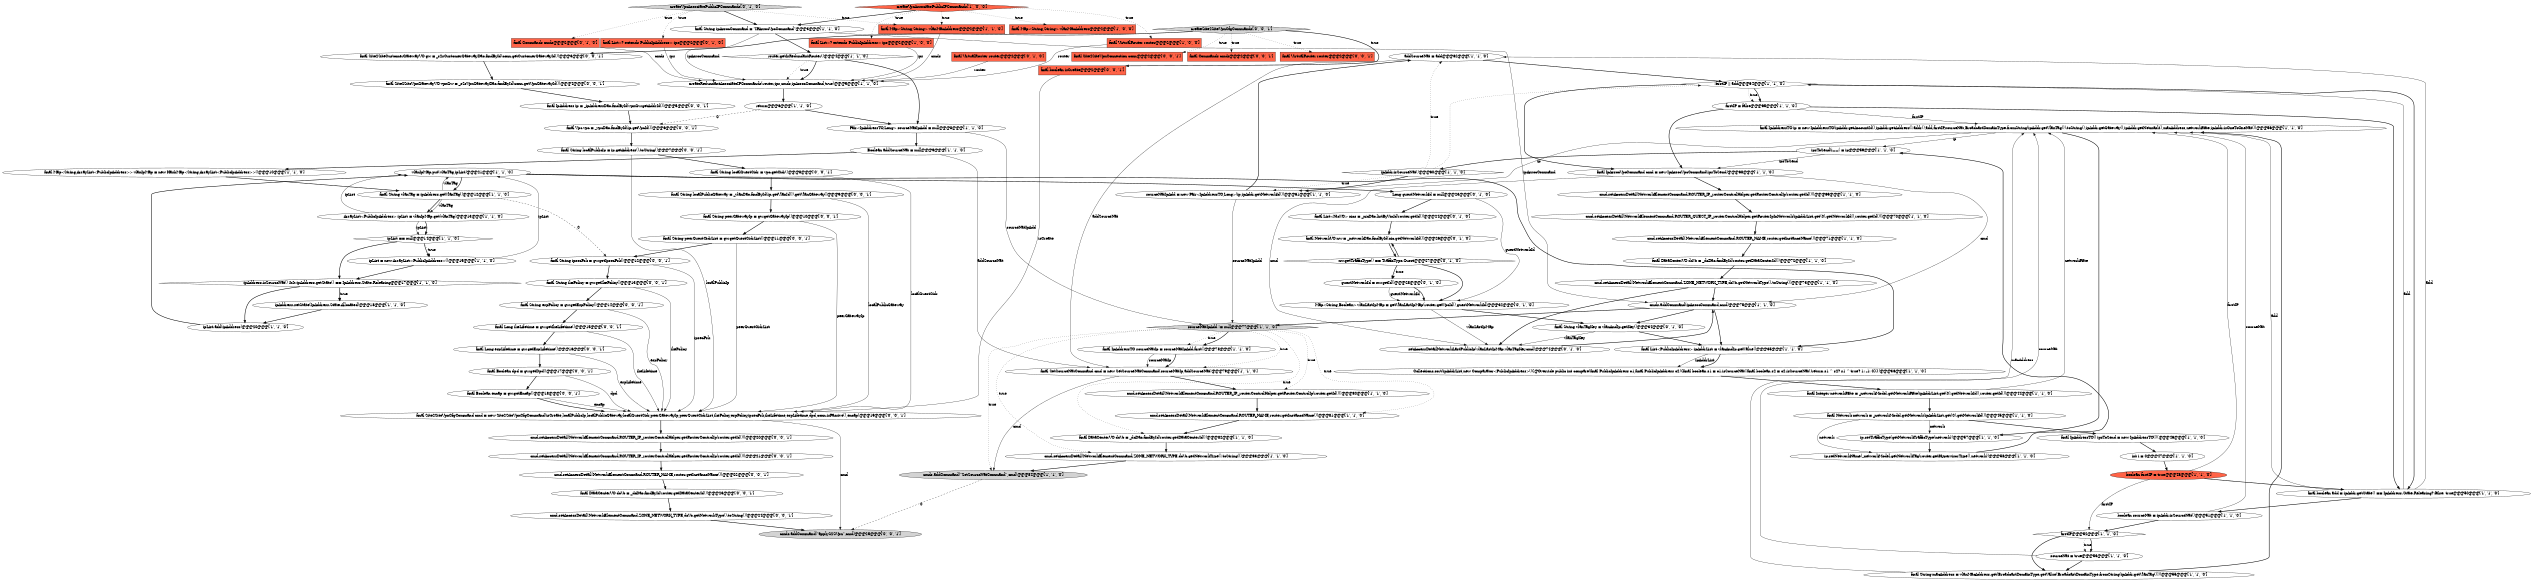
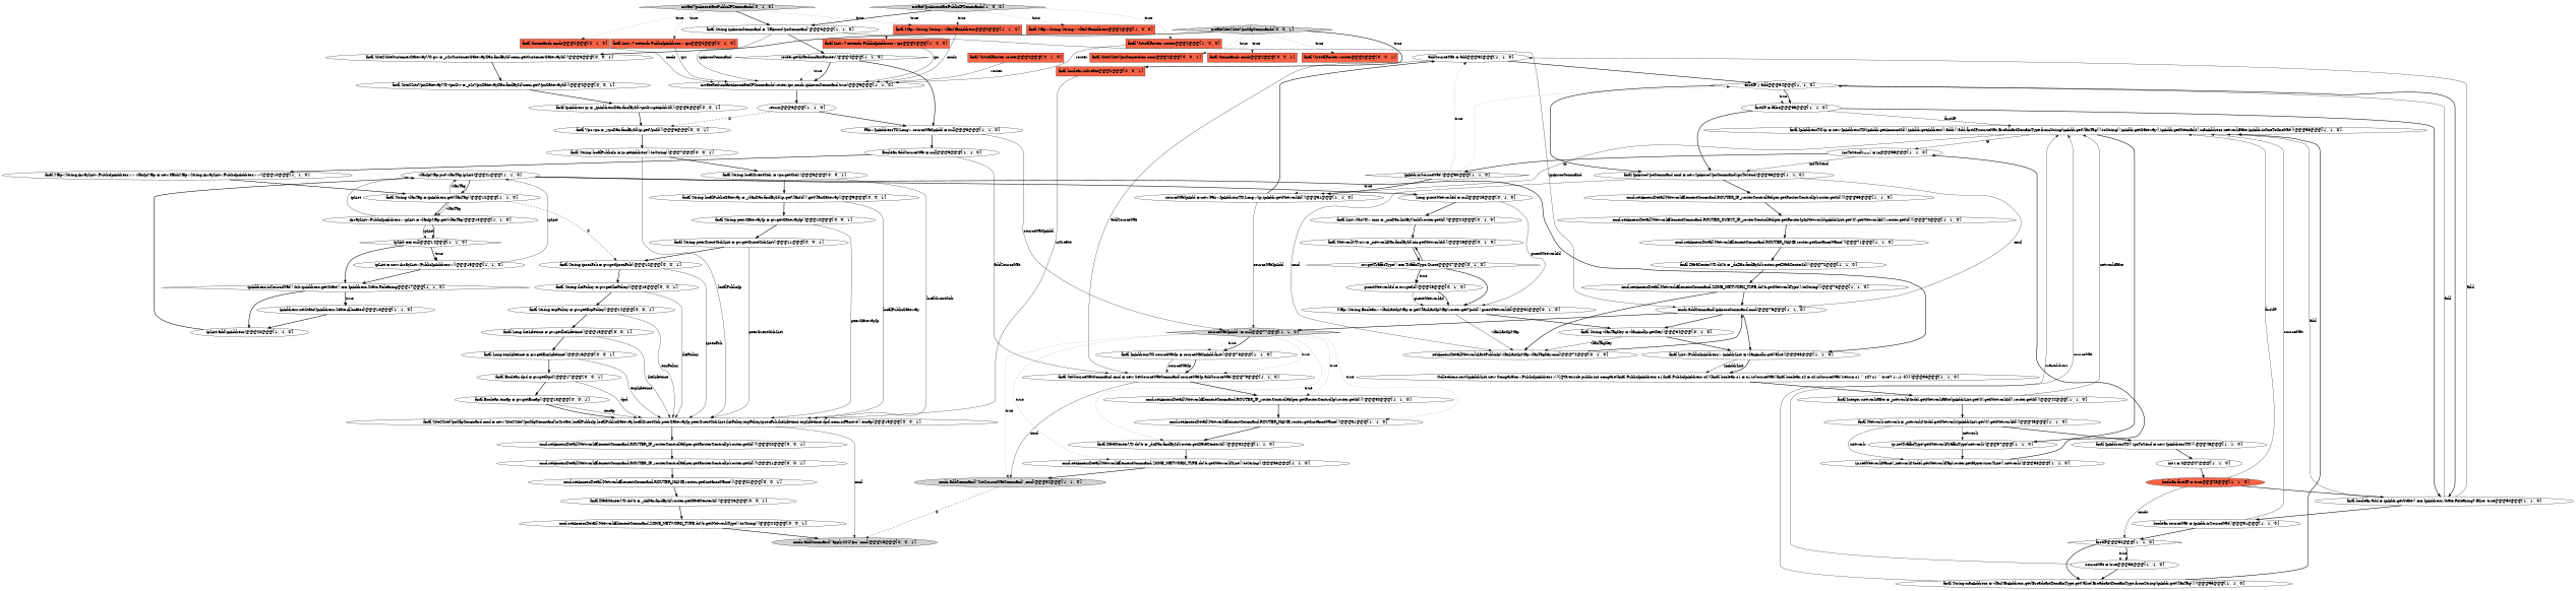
  digraph {
    node [fillcolor=white shape=ellipse style=filled]
    edge [style=bold]
    n1 [label="final Long espLifetime = gw.getEspLifetime()@@@16@@@['0', '0', '1']"]
    n2 [label="final Site2SiteVpnCfgCommand cmd = new Site2SiteVpnCfgCommand(isCreate,localPublicIp,localPublicGateway,localGuestCidr,peerGatewayIp,peerGuestCidrList,ikePolicy,espPolicy,ipsecPsk,ikeLifetime,espLifetime,dpd,conn.isPassive(),encap)@@@19@@@['0', '0', '1']"]
    n3 [label="final Boolean dpd = gw.getDpd()@@@17@@@['0', '0', '1']"]
    n4 [label="cmd.setAccessDetail(NetworkElementCommand.ROUTER_IP,_routerControlHelper.getRouterControlIp(router.getId()))@@@20@@@['0', '0', '1']"]
    n5 [fillcolor=lightgray label="cmds.addCommand(\"applyS2SVpn\",cmd)@@@25@@@['0', '0', '1']"]
    n6 [label="final Boolean encap = gw.getEncap()@@@18@@@['0', '0', '1']"]
    n7 [label="firstIP = false@@@65@@@['1', '1', '0']"]
    n8 [label="final IpAddressTO ip = new IpAddressTO(ipAddr.getAccountId(),ipAddr.getAddress().addr(),add,firstIP,sourceNat,BroadcastDomainType.fromString(ipAddr.getVlanTag()).toString(),ipAddr.getGateway(),ipAddr.getNetmask(),macAddress,networkRate,ipAddr.isOneToOneNat())@@@56@@@['1', '1', '0']"]
    n9 [label="final boolean add = ipAddr.getState() == IpAddress.State.Releasing? false: true@@@50@@@['1', '1', '0']"]
    n10 [label="final IpAssocVpcCommand cmd = new IpAssocVpcCommand(ipsToSend)@@@68@@@['1', '1', '0']"]
    n11 [label="ipsToSend(i++( = ip@@@59@@@['1', '1', '0']"]
    n12 [label="sourceNatIpAdd = new Pair<IpAddressTO,Long>(ip,ipAddr.getNetworkId())@@@61@@@['1', '1', '0']"]
    n13 [label="ip.setTrafficType(getNetworkTrafficType(network))@@@57@@@['1', '1', '0']"]
    n14 [label="firstIP@@@52@@@['1', '1', '0']" shape=diamond]
    n15 [label="final String macAddress = vlanMacAddress.get(BroadcastDomainType.getValue(BroadcastDomainType.fromString(ipAddr.getVlanTag())))@@@55@@@['1', '1', '0']"]
    n16 [label="sourceNat = true@@@53@@@['1', '1', '0']"]
    n17 [label="addSourceNat = add@@@62@@@['1', '1', '0']"]
    n18 [label="!firstIP || add@@@64@@@['1', '1', '0']" shape=diamond]
    n19 [label="boolean sourceNat = ipAddr.isSourceNat()@@@51@@@['1', '1', '0']"]
    n20 [label="cmds.addCommand(ipAssocCommand,cmd)@@@75@@@['1', '1', '0']"]
    n21 [label="setAccessDetailNetworkLastPublicIp(vlanLastIpMap,vlanTagKey,cmd)@@@74@@@['0', '1', '0']"]
    n22 [label="cmd.setAccessDetail(NetworkElementCommand.ROUTER_IP,_routerControlHelper.getRouterControlIp(router.getId()))@@@69@@@['1', '1', '0']"]
    n23 [label="ArrayList<PublicIpAddress> ipList = vlanIpMap.get(vlanTag)@@@13@@@['1', '1', '0']"]
    n24 [label="vlanIpMap.put(vlanTag,ipList)@@@21@@@['1', '1', '0']"]
    n25 [label="ipList == null@@@14@@@['1', '1', '0']" shape=diamond]
    n26 [label="final String vlanTag = ipAddress.getVlanTag()@@@12@@@['1', '1', '0']"]
    n27 [label="final List<PublicIpAddress> ipAddrList = vlanAndIp.getValue()@@@35@@@['1', '1', '0']"]
    n28 [label="Long guestNetworkId = null@@@23@@@['0', '1', '0']"]
    n29 [label="ipList = new ArrayList<PublicIpAddress>()@@@15@@@['1', '1', '0']"]
    n30 [label="ipAddress.isSourceNat() && ipAddress.getState() == IpAddress.State.Releasing@@@17@@@['1', '1', '0']" shape=diamond]
    n31 [label="cmd.setAccessDetail(NetworkElementCommand.ROUTER_IP,_routerControlHelper.getRouterControlIp(router.getId()))@@@21@@@['0', '0', '1']"]
    n32 [label="cmd.setAccessDetail(NetworkElementCommand.ROUTER_NAME,router.getInstanceName())@@@22@@@['0', '0', '1']"]
    n33 [label="final NetworkVO nw = _networkDao.findById(nic.getNetworkId())@@@26@@@['0', '1', '0']"]
    n34 [label="nw.getTrafficType() == TrafficType.Guest@@@27@@@['0', '1', '0']" shape=diamond]
    n35 [label="Map<String,Boolean> vlanLastIpMap = getVlanLastIpMap(router.getVpcId(),guestNetworkId)@@@32@@@['0', '1', '0']"]
    n36 [label="guestNetworkId = nw.getId()@@@28@@@['0', '1', '0']"]
    n37 [label="final String ipsecPsk = gw.getIpsecPsk()@@@12@@@['0', '0', '1']"]
    n38 [label="Collections.sort(ipAddrList,new Comparator<PublicIpAddress>(){@Override public int compare(final PublicIpAddress o1,final PublicIpAddress o2){final boolean s1 = o1.isSourceNat()final boolean s2 = o2.isSourceNat()return s1 ^ s2? s1 ^ true? 1: -1: 0}})@@@36@@@['1', '1', '0']"]
    n39 [label="final List<NicVO> nics = _nicDao.listByVmId(router.getId())@@@24@@@['0', '1', '0']"]
    n40 [fillcolor=lightgray label="sourceNatIpAdd != null@@@77@@@['1', '1', '0']" shape=diamond]
    n41 [label="final String vlanTagKey = vlanAndIp.getKey()@@@34@@@['0', '1', '0']"]
    n42 [label="cmd.setAccessDetail(NetworkElementCommand.ROUTER_IP,_routerControlHelper.getRouterControlIp(router.getId()))@@@80@@@['1', '1', '0']"]
    n43 [label="cmd.setAccessDetail(NetworkElementCommand.ROUTER_NAME,router.getInstanceName())@@@81@@@['1', '1', '0']"]
    n44 [label="final IpAddressTO sourceNatIp = sourceNatIpAdd.first()@@@78@@@['1', '1', '0']"]
    n45 [label="final SetSourceNatCommand cmd = new SetSourceNatCommand(sourceNatIp,addSourceNat)@@@79@@@['1', '1', '0']"]
    n46 [fillcolor=lightgray label="cmds.addCommand(\"SetSourceNatCommand\",cmd)@@@84@@@['1', '1', '0']"]
    n47 [label="cmd.setAccessDetail(NetworkElementCommand.ZONE_NETWORK_TYPE,dcVo.getNetworkType().toString())@@@83@@@['1', '1', '0']"]
    n48 [label="final DataCenterVO dcVo = _dcDao.findById(router.getDataCenterId())@@@82@@@['1', '1', '0']"]
    n49 [label="cmd.setAccessDetail(NetworkElementCommand.ROUTER_GUEST_IP,_routerControlHelper.getRouterIpInNetwork(ipAddrList.get(0).getNetworkId(),router.getId()))@@@70@@@['1', '1', '0']"]
    n50 [label="cmd.setAccessDetail(NetworkElementCommand.ROUTER_NAME,router.getInstanceName())@@@71@@@['1', '1', '0']"]
    n51 [label="final DataCenterVO dcVo = _dcDao.findById(router.getDataCenterId())@@@72@@@['1', '1', '0']"]
    n52 [label="final String localPublicIp = ip.getAddress().toString()@@@7@@@['0', '0', '1']"]
    n53 [label="final String localGuestCidr = vpc.getCidr()@@@8@@@['0', '0', '1']"]
    n54 [label="final String localPublicGateway = _vlanDao.findById(ip.getVlanId()).getVlanGateway()@@@9@@@['0', '0', '1']"]
    n55 [fillcolor=tomato label="boolean firstIP = true@@@48@@@['1', '1', '0']"]
    n56 [fillcolor=lightgray label="createVpcAssociatePublicIPCommands['0', '1', '0']" shape=diamond]
    n57 [label="final String ipAssocCommand = \"IPAssocVpcCommand\"@@@3@@@['1', '1', '0']"]
    n58 [fillcolor=tomato label="final List<? extends PublicIpAddress> ips@@@2@@@['0', '1', '0']" shape=box]
    n59 [fillcolor=tomato label="final Map<String,String> vlanMacAddress@@@2@@@['1', '1', '0']" shape=box]
    n60 [fillcolor=tomato label="final Commands cmds@@@2@@@['0', '1', '0']" shape=box]
    n61 [label="router.getIsRedundantRouter()@@@4@@@['1', '1', '0']" shape=diamond]
    n62 [label="createRedundantAssociateIPCommands(router,ips,cmds,ipAssocCommand,true)@@@5@@@['1', '1', '0']"]
    n63 [fillcolor=tomato label="final VirtualRouter router@@@2@@@['0', '1', '0']" shape=box]
    n64 [label="final String ikePolicy = gw.getIkePolicy()@@@13@@@['0', '0', '1']"]
    n65 [label="final String espPolicy = gw.getEspPolicy()@@@14@@@['0', '0', '1']"]
    n66 [label="final Long ikeLifetime = gw.getIkeLifetime()@@@15@@@['0', '0', '1']"]
    n67 [label="cmd.setAccessDetail(NetworkElementCommand.ZONE_NETWORK_TYPE,dcVo.getNetworkType().toString())@@@73@@@['1', '1', '0']"]
    n68 [label="final Integer networkRate = _networkModel.getNetworkRate(ipAddrList.get(0).getNetworkId(),router.getId())@@@44@@@['1', '1', '0']"]
    n69 [label="final Network network = _networkModel.getNetwork(ipAddrList.get(0).getNetworkId())@@@45@@@['1', '1', '0']"]
    n70 [label="final DataCenterVO dcVo = _dcDao.findById(router.getDataCenterId())@@@23@@@['0', '0', '1']"]
    n71 [label="cmd.setAccessDetail(NetworkElementCommand.ZONE_NETWORK_TYPE,dcVo.getNetworkType().toString())@@@24@@@['0', '0', '1']"]
    n72 [label="return@@@6@@@['1', '1', '0']"]
    n73 [label="Pair<IpAddressTO,Long> sourceNatIpAdd = null@@@8@@@['1', '1', '0']"]
    n74 [label="final Vpc vpc = _vpcDao.findById(ip.getVpcId())@@@6@@@['0', '0', '1']"]
    n75 [label="Boolean addSourceNat = null@@@9@@@['1', '1', '0']"]
    n76 [label="ip.setNetworkName(_networkModel.getNetworkTag(router.getHypervisorType(),network))@@@58@@@['1', '1', '0']"]
    n77 [label="ipAddr.isSourceNat()@@@60@@@['1', '1', '0']" shape=diamond]
    n78 [label="final Site2SiteCustomerGatewayVO gw = _s2sCustomerGatewayDao.findById(conn.getCustomerGatewayId())@@@3@@@['0', '0', '1']"]
    n79 [label="final Site2SiteVpnGatewayVO vpnGw = _s2sVpnGatewayDao.findById(conn.getVpnGatewayId())@@@4@@@['0', '0', '1']"]
    n80 [label="final IpAddress ip = _ipAddressDao.findById(vpnGw.getAddrId())@@@5@@@['0', '0', '1']"]
    n81 [fillcolor=lightgray label="createSite2SiteVpnCfgCommands['0', '0', '1']" shape=diamond]
    n82 [fillcolor=tomato label="final boolean isCreate@@@2@@@['0', '0', '1']" shape=box]
    n83 [fillcolor=tomato label="final Site2SiteVpnConnection conn@@@2@@@['0', '0', '1']" shape=box]
    n84 [fillcolor=tomato label="final Commands cmds@@@2@@@['0', '0', '1']" shape=box]
    n85 [fillcolor=tomato label="final VirtualRouter router@@@2@@@['0', '0', '1']" shape=box]
    n86 [label="final IpAddressTO(( ipsToSend = new IpAddressTO((((@@@46@@@['1', '1', '0']"]
    n87 [fillcolor=tomato label="final Map<String,String> vlanMacAddress@@@2@@@['1', '0', '0']" shape=box]
    n88 [label="ipAddress.setState(IpAddress.State.Allocated)@@@18@@@['1', '1', '0']"]
    n89 [label="ipList.add(ipAddress)@@@20@@@['1', '1', '0']"]
    n90 [label="int i = 0@@@47@@@['1', '1', '0']"]
    n91 [label="final String peerGatewayIp = gw.getGatewayIp()@@@10@@@['0', '0', '1']"]
    n92 [label="final Map<String,ArrayList<PublicIpAddress>> vlanIpMap = new HashMap<String,ArrayList<PublicIpAddress>>()@@@10@@@['1', '1', '0']"]
    n93 [label="final String peerGuestCidrList = gw.getGuestCidrList()@@@11@@@['0', '0', '1']"]
    n94 [fillcolor=tomato label="final List<? extends PublicIpAddress> ips@@@2@@@['1', '0', '0']" shape=box]
-   n95 [fillcolor=tomato label="createVpcAssociatePublicIPCommands['1', '0', '0']" shape=diamond]
+   n95 [fillcolor=lightgray label="createVpcAssociatePublicIPCommands['1', '0', '0']" shape=diamond]
    n96 [fillcolor=tomato label="final VirtualRouter router@@@2@@@['1', '0', '0']" shape=box]
    n1 -> n2 [label=espLifetime style=solid]
    n1 -> n3
    n2 -> n4
    n2 -> n5 [label=cmd style=solid]
    n3 -> n2 [label=dpd style=solid]
    n3 -> n6
    n4 -> n31
    n6 -> n2 [label=encap style=solid]
    n6 -> n2
    n7 -> n8 [label=firstIP style=solid]
    n7 -> n9
    n7 -> n10
    n8 -> n11 [label=ip style=solid]
    n8 -> n12 [label=ip style=solid]
    n8 -> n13
    n9 -> n8 [label=add style=solid]
    n9 -> n17 [label=add style=solid]
    n9 -> n18 [label=add style=solid]
    n9 -> n19
    n10 -> n20 [label=cmd style=solid]
    n10 -> n21 [label=cmd style=solid]
    n10 -> n22
    n11 -> n10 [label=ipsToSend style=solid]
    n11 -> n77
    n12 -> n17
    n12 -> n40 [label=sourceNatIpAdd style=solid]
    n13 -> n76
    n14 -> n15
    n14 -> n16 [label=true style=dotted]
    n14 -> n16
    n15 -> n8 [label=macAddress style=solid]
    n15 -> n8
    n16 -> n8 [label=sourceNat style=solid]
    n16 -> n15
    n17 -> n18
    n17 -> n45 [label=addSourceNat style=solid]
    n18 -> n7 [label=true style=dotted]
    n18 -> n7
    n18 -> n9
    n18 -> n10
    n19 -> n8 [label=sourceNat style=solid]
    n19 -> n14
    n20 -> n27
    n20 -> n40
    n20 -> n41
    n21 -> n20
    n22 -> n49
    n23 -> n24 [label=ipList style=solid]
    n23 -> n25 [label=ipList style=solid]
    n23 -> n25
    n24 -> n26
    n24 -> n27
    n24 -> n28
    n25 -> n29 [label=true style=dotted]
    n25 -> n29
    n25 -> n30
    n26 -> n23
    n26 -> n23 [label=vlanTag style=solid]
    n26 -> n24 [label=vlanTag style=solid]
    n26 -> n37 [label=0 style=dashed]
    n27 -> n38 [label=ipAddrList style=solid]
    n27 -> n38
    n28 -> n35 [label=guestNetworkId style=solid]
    n28 -> n39
    n29 -> n24 [label=ipList style=solid]
    n29 -> n30
    n30 -> n88
    n30 -> n88 [label=true style=dotted]
    n30 -> n89
    n31 -> n32
    n32 -> n70
    n33 -> n34
    n34 -> n33
    n34 -> n35
    n34 -> n36
    n34 -> n36 [label=true style=dotted]
    n35 -> n21 [label=vlanLastIpMap style=solid]
    n35 -> n41
    n36 -> n35
    n36 -> n35 [label=guestNetworkId style=solid]
    n37 -> n2 [label=ipsecPsk style=solid]
    n37 -> n64
    n38 -> n68
    n39 -> n33
    n40 -> n42 [label=true style=dotted]
    n40 -> n43 [label=true style=dotted]
    n40 -> n44 [label=true style=dotted]
    n40 -> n44
    n40 -> n45 [label=true style=dotted]
    n40 -> n46 [label=true style=dotted]
    n40 -> n47 [label=true style=dotted]
    n40 -> n48 [label=true style=dotted]
    n41 -> n21 [label=vlanTagKey style=solid]
    n41 -> n27
    n42 -> n43
    n43 -> n48
    n44 -> n45
    n44 -> n45 [label=sourceNatIp style=solid]
    n45 -> n42
    n45 -> n46 [label=cmd style=solid]
    n46 -> n5 [label=0 style=dashed]
    n47 -> n46
    n48 -> n47
    n49 -> n50
    n50 -> n51
    n51 -> n67
    n52 -> n2 [label=localPublicIp style=solid]
    n52 -> n53
    n53 -> n2 [label=localGuestCidr style=solid]
    n53 -> n54
    n54 -> n2 [label=localPublicGateway style=solid]
    n54 -> n91
    n55 -> n8 [label=firstIP style=solid]
    n55 -> n9
-   n55 -> n14 [label=firstIP style=solid]
+   n55 -> n14 [label=cmds style=solid]
    n56 -> n57
    n56 -> n58 [label=true style=dotted]
    n56 -> n59 [label=true style=dotted]
    n56 -> n60 [label=true style=dotted]
    n57 -> n20 [label=ipAssocCommand style=solid]
    n57 -> n61
    n57 -> n62 [label=ipAssocCommand style=solid]
    n58 -> n62 [label=ips style=solid]
    n59 -> n62 [label=cmds style=solid]
    n60 -> n62 [label=cmds style=solid]
    n61 -> n62 [label=true style=dotted]
    n61 -> n62
    n61 -> n73
    n62 -> n72
    n63 -> n62 [label=router style=solid]
    n64 -> n2 [label=ikePolicy style=solid]
    n64 -> n65
    n65 -> n2 [label=espPolicy style=solid]
    n65 -> n66
    n66 -> n1
    n66 -> n2 [label=ikeLifetime style=solid]
    n67 -> n20
    n67 -> n21
    n68 -> n8 [label=networkRate style=solid]
    n68 -> n69
    n69 -> n13 [label=network style=solid]
    n69 -> n76 [label=network style=solid]
    n69 -> n86
    n70 -> n71
    n71 -> n5
    n72 -> n73
    n72 -> n74 [label=0 style=dashed]
    n73 -> n40 [label=sourceNatIpAdd style=solid]
    n73 -> n75
    n74 -> n52
    n75 -> n45 [label=addSourceNat style=solid]
    n75 -> n92
    n76 -> n11
    n77 -> n12
    n77 -> n12 [label=true style=dotted]
    n77 -> n17 [label=true style=dotted]
    n77 -> n18 [style=dotted]
    n78 -> n79
    n79 -> n80
    n80 -> n74
    n81 -> n78
    n81 -> n82 [label=true]
    n81 -> n83 [label=true style=dotted]
    n81 -> n84 [label=true style=dotted]
    n81 -> n85 [label=true style=dotted]
    n82 -> n2 [label=isCreate style=solid]
    n86 -> n90
    n88 -> n89
    n89 -> n24
    n90 -> n55
    n91 -> n2 [label=peerGatewayIp style=solid]
    n91 -> n93
    n92 -> n26
    n93 -> n2 [label=peerGuestCidrList style=solid]
    n93 -> n37
    n94 -> n62 [label=ips style=solid]
    n95 -> n57
    n95 -> n59 [label=true style=dotted]
    n95 -> n87 [label=true style=dotted]
    n95 -> n94 [label=true style=dotted]
    n95 -> n96 [label=true style=dotted]
    n96 -> n62 [label=router style=solid]
  }
